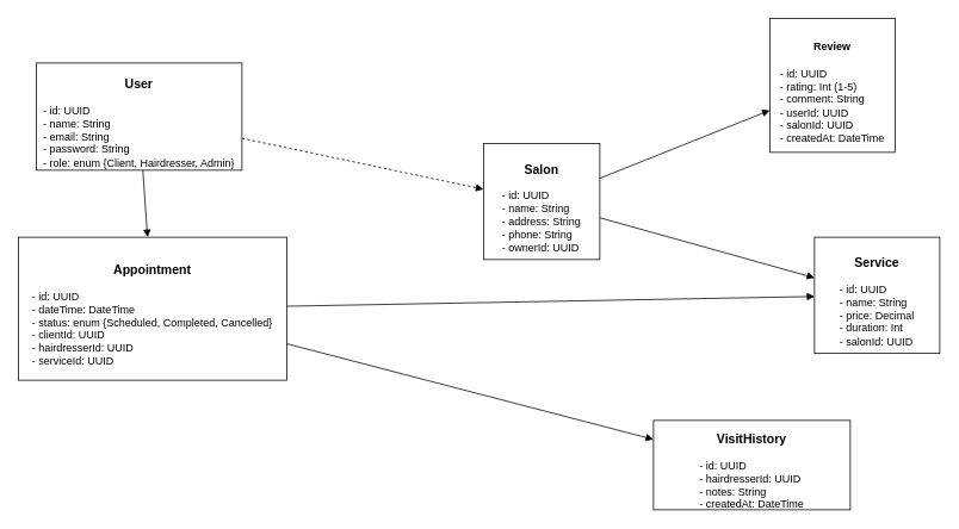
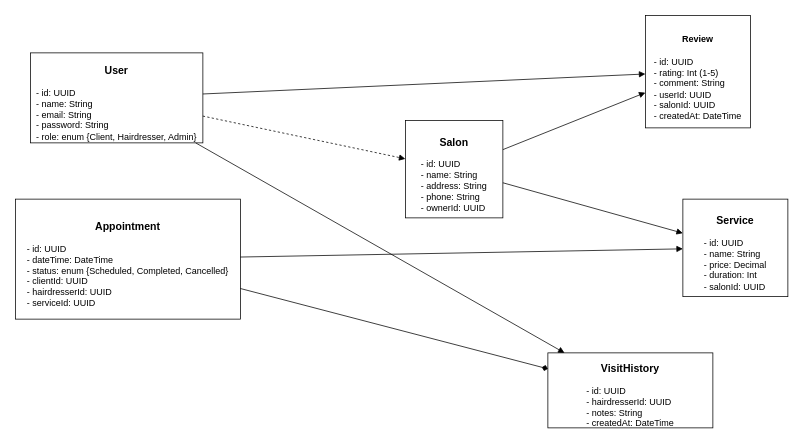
  <mxCell id="0" />
  <mxCell id="1" parent="0" />
  <mxCell id="2" value="&lt;h3&gt;User&lt;/h3&gt;&lt;div style=&quot;text-align: left;&quot;&gt;- id: UUID&lt;/div&gt;&lt;div style=&quot;text-align: left;&quot;&gt;- name: String&lt;/div&gt;&lt;div style=&quot;text-align: left;&quot;&gt;- email: String&lt;/div&gt;&lt;div style=&quot;text-align: left;&quot;&gt;- password: String&lt;/div&gt;&lt;div style=&quot;text-align: left;&quot;&gt;- role: enum {Client, Hairdresser, Admin}&lt;/div&gt;" style="shape=umlClass;whiteSpace=wrap;html=1;" vertex="1" parent="1"><mxGeometry x="40" y="70" width="230" height="120" as="geometry" /></mxCell>
  <mxCell id="3" value="&lt;h3&gt;Salon&lt;/h3&gt;&lt;div style=&quot;text-align: left;&quot;&gt;- id: UUID&lt;/div&gt;&lt;div style=&quot;text-align: left;&quot;&gt;- name: String&lt;/div&gt;&lt;div style=&quot;text-align: left;&quot;&gt;- address: String&lt;/div&gt;&lt;div style=&quot;text-align: left;&quot;&gt;- phone: String&lt;/div&gt;&lt;div style=&quot;text-align: left;&quot;&gt;- ownerId: UUID&lt;/div&gt;" style="shape=umlClass;whiteSpace=wrap;html=1;" vertex="1" parent="1"><mxGeometry x="540" y="160" width="130" height="130" as="geometry" /></mxCell>
  <mxCell id="4" value="&lt;h3&gt;Service&lt;/h3&gt;&lt;div style=&quot;text-align: left;&quot;&gt;- id: UUID&lt;/div&gt;&lt;div style=&quot;text-align: left;&quot;&gt;- name: String&lt;/div&gt;&lt;div style=&quot;text-align: left;&quot;&gt;- price: Decimal&lt;/div&gt;&lt;div style=&quot;text-align: left;&quot;&gt;- duration: Int&lt;/div&gt;&lt;div style=&quot;text-align: left;&quot;&gt;- salonId: UUID&lt;/div&gt;" style="shape=umlClass;whiteSpace=wrap;html=1;" vertex="1" parent="1"><mxGeometry x="910" y="265" width="140" height="130" as="geometry" /></mxCell>
  <mxCell id="5" value="&lt;h3&gt;Appointment&lt;/h3&gt;&lt;div style=&quot;text-align: left;&quot;&gt;- id: UUID&lt;/div&gt;&lt;div style=&quot;text-align: left;&quot;&gt;- dateTime: DateTime&lt;/div&gt;&lt;div style=&quot;text-align: left;&quot;&gt;- status: enum {Scheduled, Completed, Cancelled}&lt;/div&gt;&lt;div style=&quot;text-align: left;&quot;&gt;- clientId: UUID&lt;/div&gt;&lt;div style=&quot;text-align: left;&quot;&gt;- hairdresserId: UUID&lt;/div&gt;&lt;div style=&quot;text-align: left;&quot;&gt;- serviceId: UUID&lt;/div&gt;" style="shape=umlClass;whiteSpace=wrap;html=1;" vertex="1" parent="1"><mxGeometry x="20" y="265" width="300" height="160" as="geometry" /></mxCell>
  <mxCell id="6" value="&lt;h3&gt;VisitHistory&lt;/h3&gt;&lt;div style=&quot;text-align: left;&quot;&gt;- id: UUID&lt;/div&gt;&lt;div style=&quot;text-align: left;&quot;&gt;- hairdresserId: UUID&lt;/div&gt;&lt;div style=&quot;text-align: left;&quot;&gt;- notes: String&lt;/div&gt;&lt;div style=&quot;text-align: left;&quot;&gt;- createdAt: DateTime&lt;/div&gt;" style="shape=umlClass;whiteSpace=wrap;html=1;" vertex="1" parent="1"><mxGeometry x="730" y="470" width="220" height="100" as="geometry" /></mxCell>
  <mxCell id="7" value="&lt;h4 style=&quot;&quot;&gt;Review&lt;/h4&gt;&lt;div style=&quot;text-align: left;&quot;&gt;- id: UUID&lt;/div&gt;&lt;div style=&quot;text-align: left;&quot;&gt;- rating: Int (1-5)&lt;/div&gt;&lt;div style=&quot;text-align: left;&quot;&gt;- comment: String&lt;/div&gt;&lt;div style=&quot;text-align: left;&quot;&gt;- userId: UUID&lt;/div&gt;&lt;div style=&quot;text-align: left;&quot;&gt;- salonId: UUID&lt;/div&gt;&lt;div style=&quot;text-align: left;&quot;&gt;- createdAt: DateTime&lt;/div&gt;" style="shape=umlClass;whiteSpace=wrap;html=1;align=center;" vertex="1" parent="1"><mxGeometry x="860" y="20" width="140" height="150" as="geometry" /></mxCell>
- <mxCell id="8" style="endArrow=block;" edge="1" parent="1" source="2" target="5"><mxGeometry relative="1" as="geometry" /></mxCell>
+ <mxCell id="8" style="endArrow=block;" edge="1" parent="1" source="2" target="6"><mxGeometry relative="1" as="geometry" /></mxCell>
  <mxCell id="9" style="endArrow=block;dashed=1;" edge="1" parent="1" source="2" target="3"><mxGeometry relative="1" as="geometry" /></mxCell>
  <mxCell id="10" style="endArrow=block;" edge="1" parent="1" source="3" target="4"><mxGeometry relative="1" as="geometry" /></mxCell>
  <mxCell id="11" style="endArrow=block;" edge="1" parent="1" source="5" target="4"><mxGeometry relative="1" as="geometry" /></mxCell>
- <mxCell id="12" style="endArrow=block;" edge="1" parent="1" source="5" target="6"><mxGeometry relative="1" as="geometry" /></mxCell>
+ <mxCell id="12" style="endArrow=diamond;" edge="1" parent="1" source="5" target="6"><mxGeometry relative="1" as="geometry" /></mxCell>
+ <mxCell id="13" style="endArrow=block;" edge="1" parent="1" source="2" target="7"><mxGeometry relative="1" as="geometry" /></mxCell>
  <mxCell id="14" style="endArrow=block;" edge="1" parent="1" source="3" target="7"><mxGeometry relative="1" as="geometry" /></mxCell>
